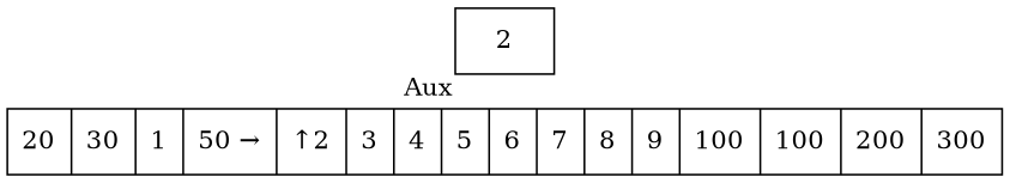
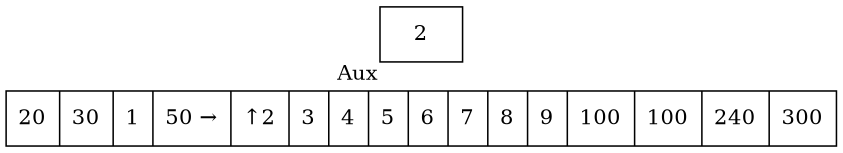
  digraph {
    rankdir=LR
    node [shape=record]
-   n1 [label="{ 20|30|1|50 → | ↑ 2|3|4|5|6|7|8|9|100|100|200|300}"]
+   n1 [label="{ 20|30|1|50 → | ↑ 2|3|4|5|6|7|8|9|100|100|240|300}"]
    n2 [label="{2}" xlabel=Aux]
  }
